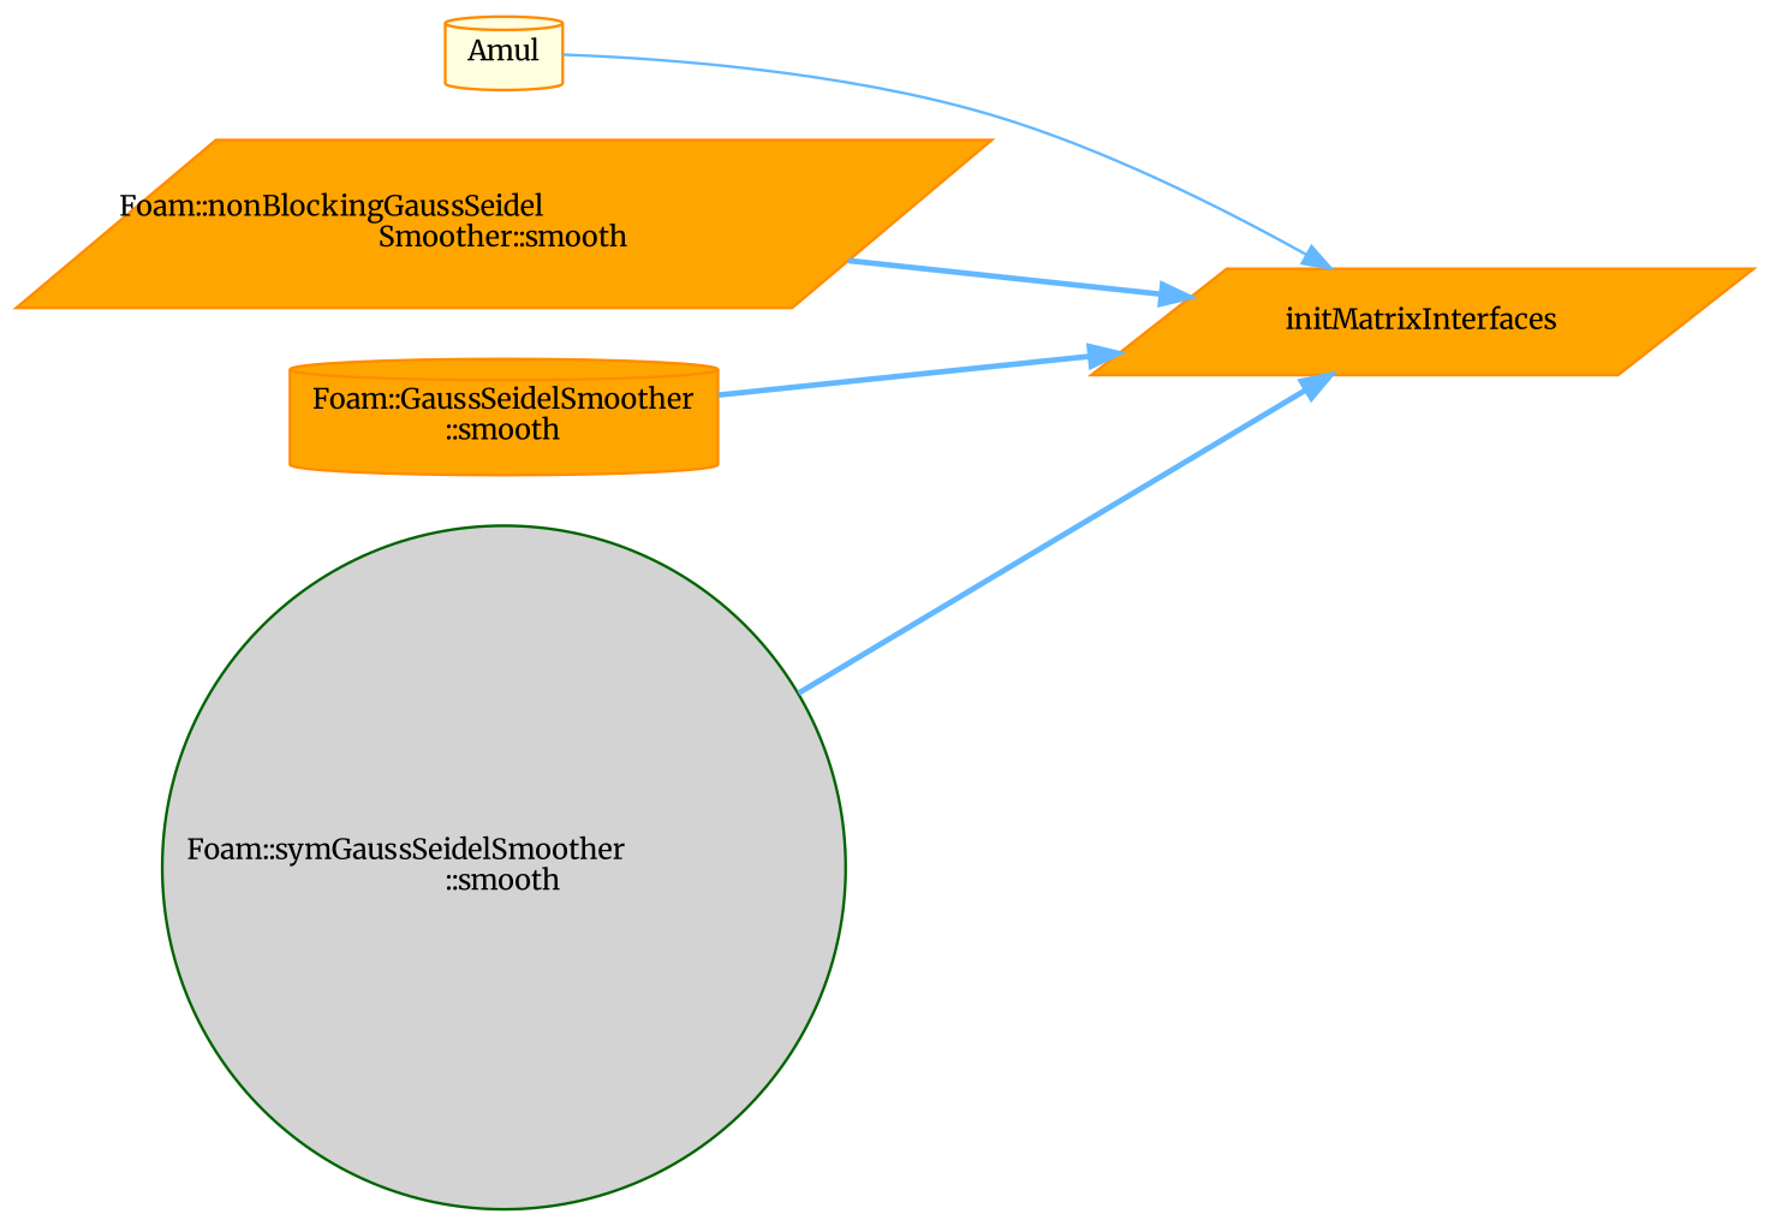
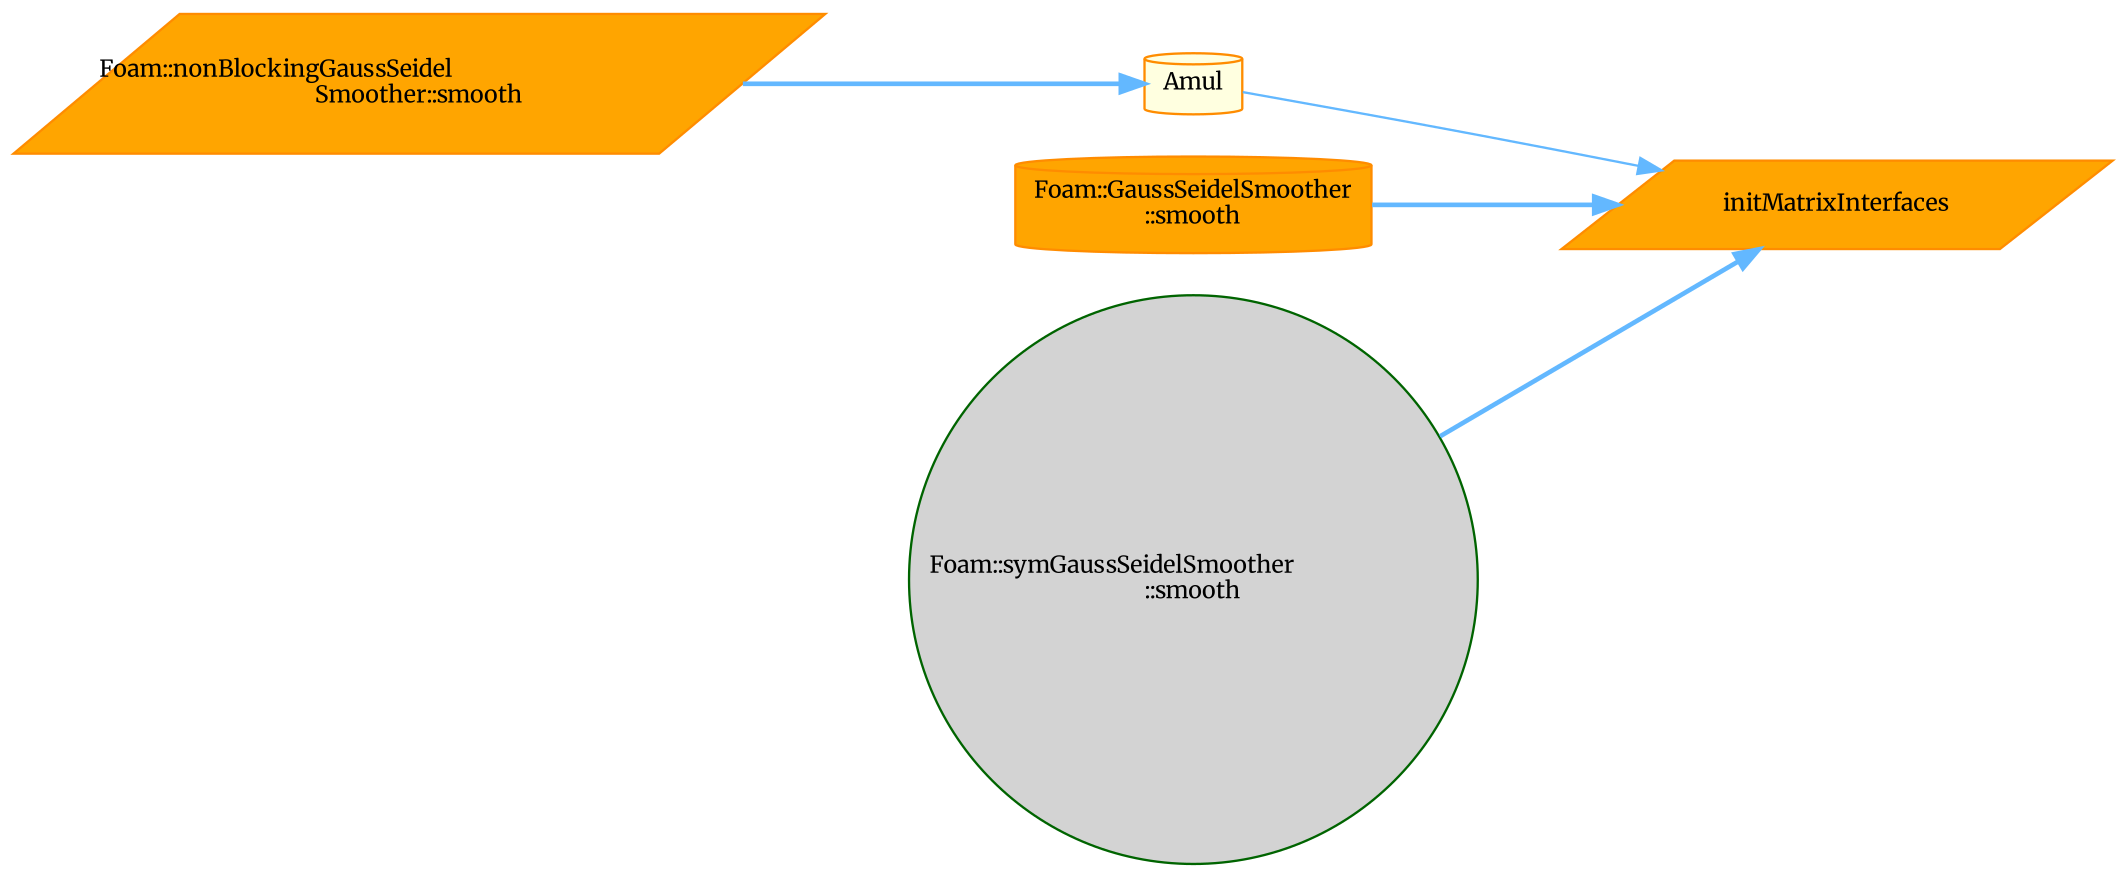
  digraph {
    fontname=Merriweather
    rankdir=RL
    node [color=darkorange fillcolor=orange fontname=Merriweather fontsize=10 shape=parallelogram style=filled]
    edge [color=steelblue1 dir=back fontname=Merriweather fontsize=10 labelfontname=Helvetica labelfontsize=10 style=bold]
    n1 [fontcolor=black height=0.2 label=initMatrixInterfaces width=0.4]
    n2 [fillcolor=lightyellow height=0.2 label=Amul shape=cylinder width=0.4]
    n3 [height=0.2 label="Foam::nonBlockingGaussSeidel\lSmoother::smooth" width=0.4]
    n4 [height=0.2 label="Foam::GaussSeidelSmoother\l::smooth" shape=cylinder width=0.4]
    n5 [color=darkgreen fillcolor=lightgrey height=0.2 label="Foam::symGaussSeidelSmoother\l::smooth" shape=circle width=0.4]
    n1 -> n2 [style=solid]
-   n1 -> n3
+   n2 -> n3
    n1 -> n4
    n1 -> n5
  }
